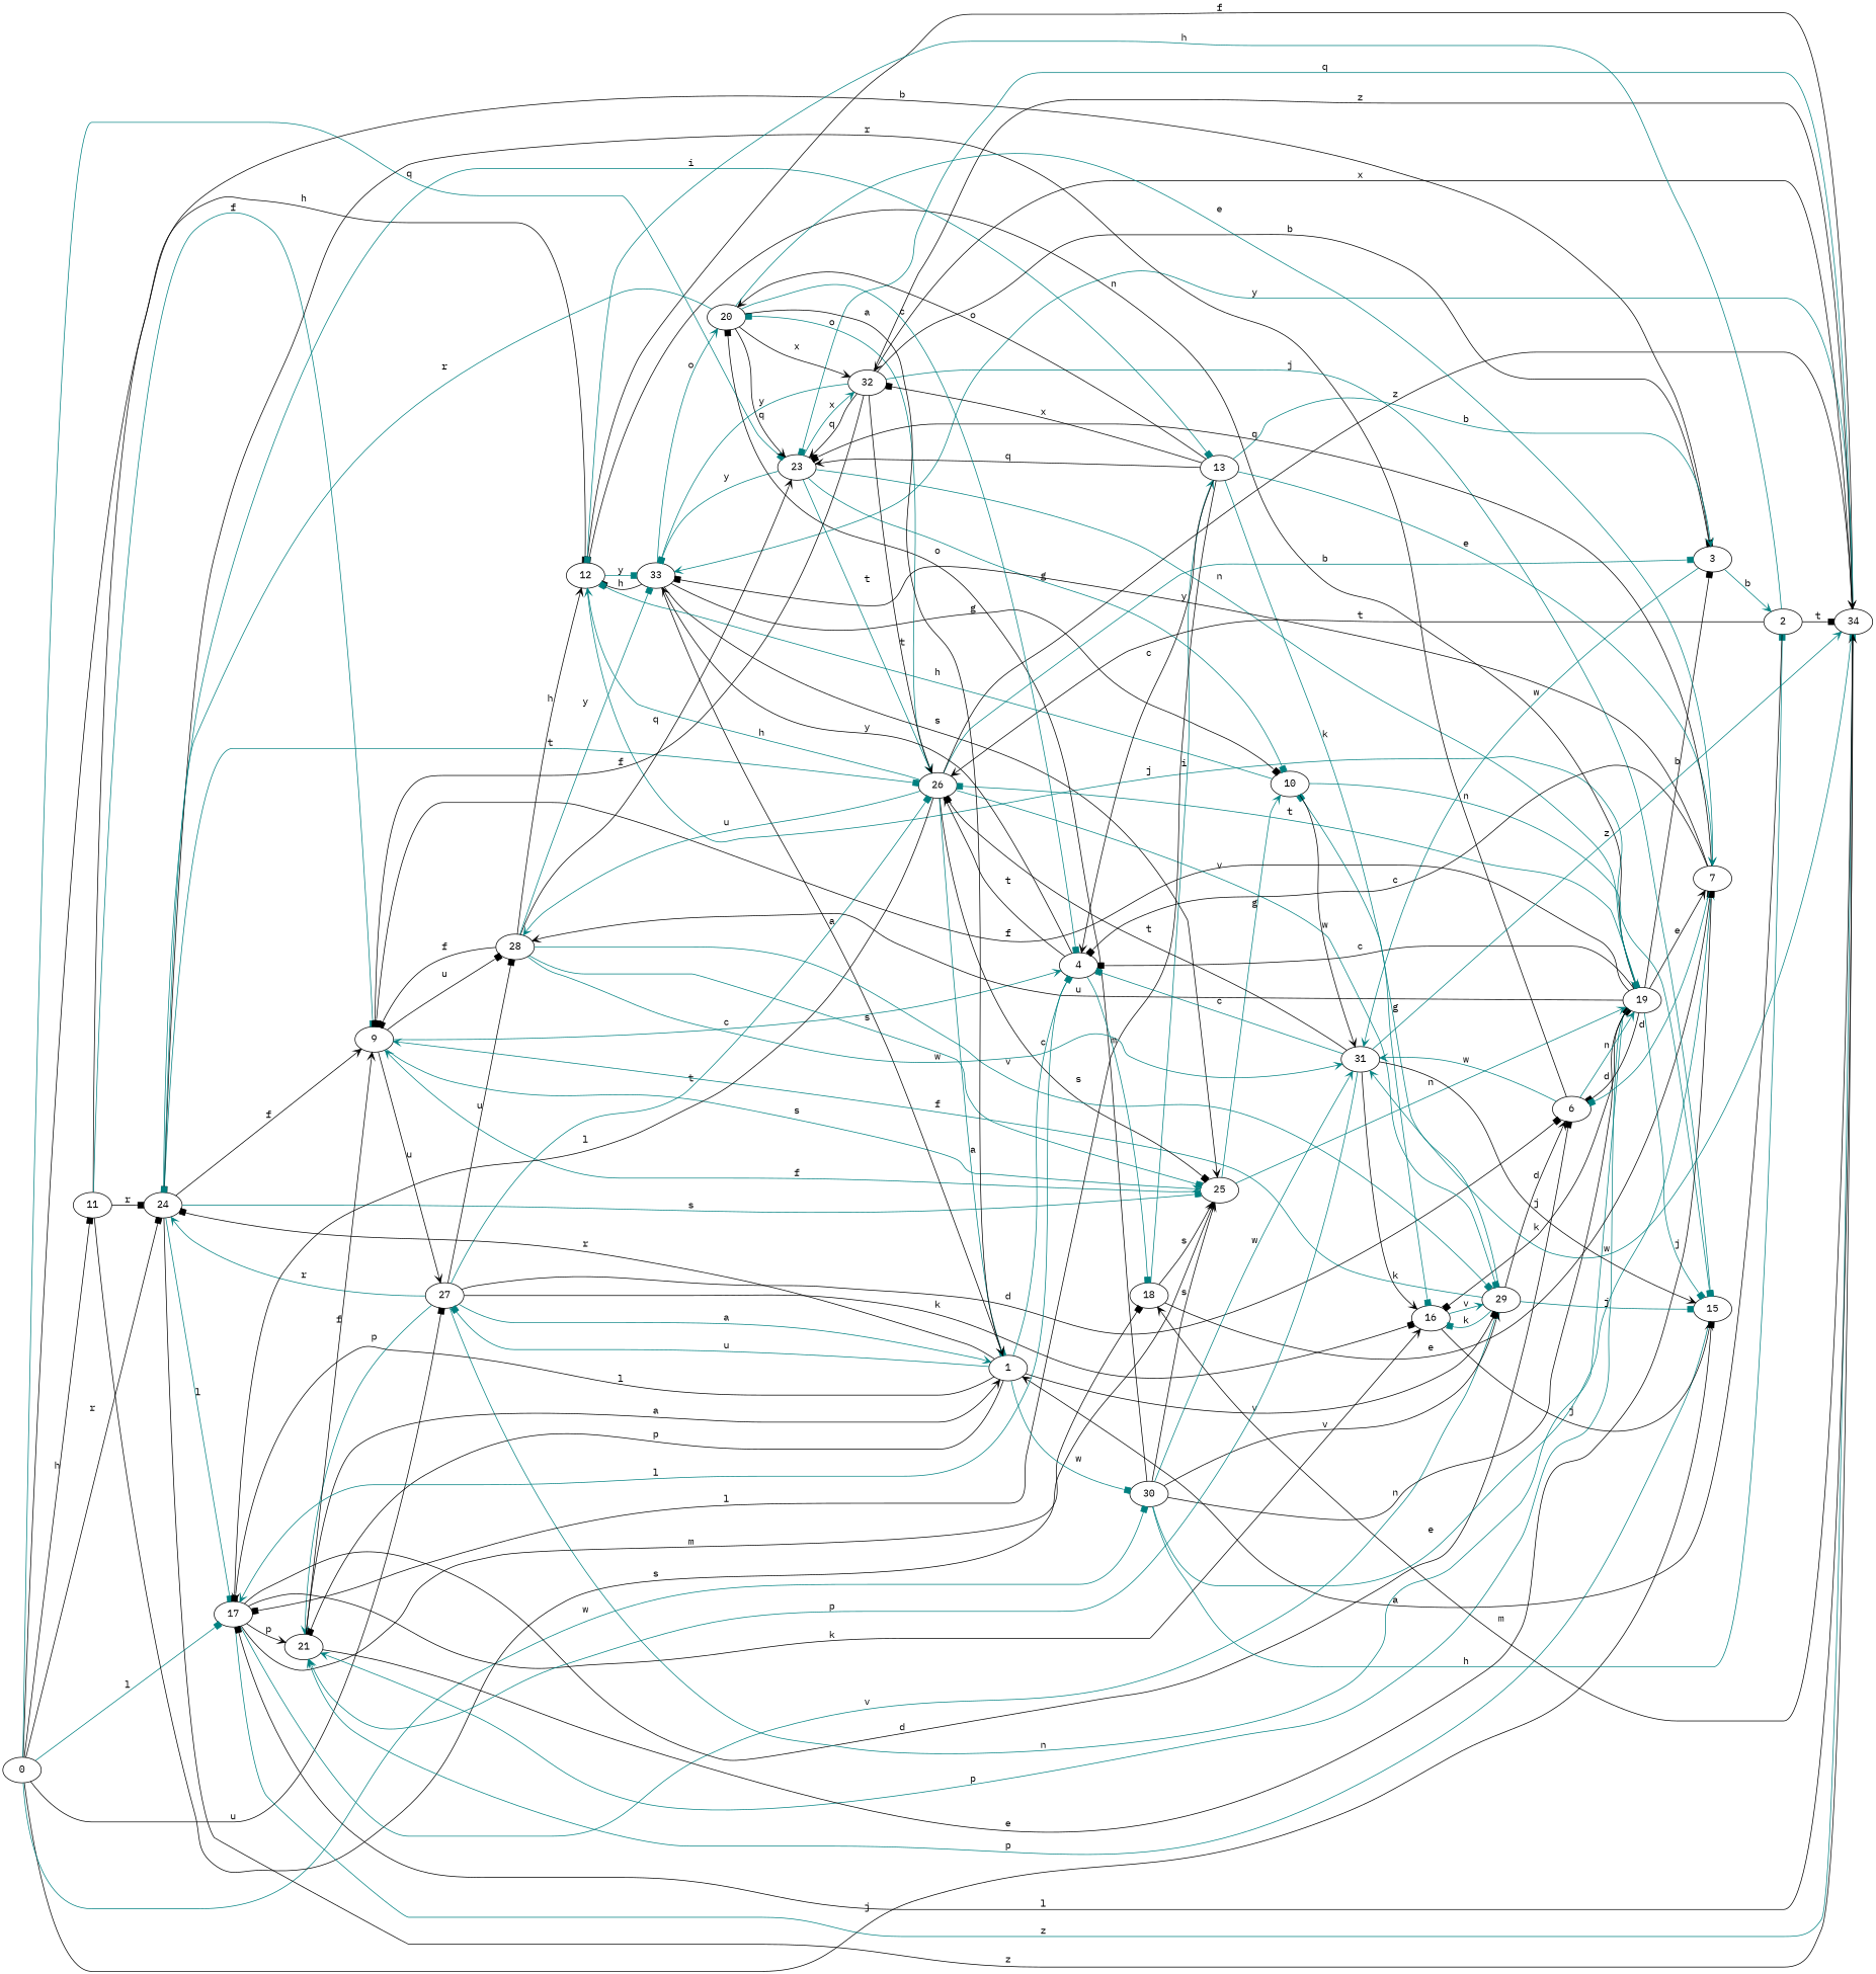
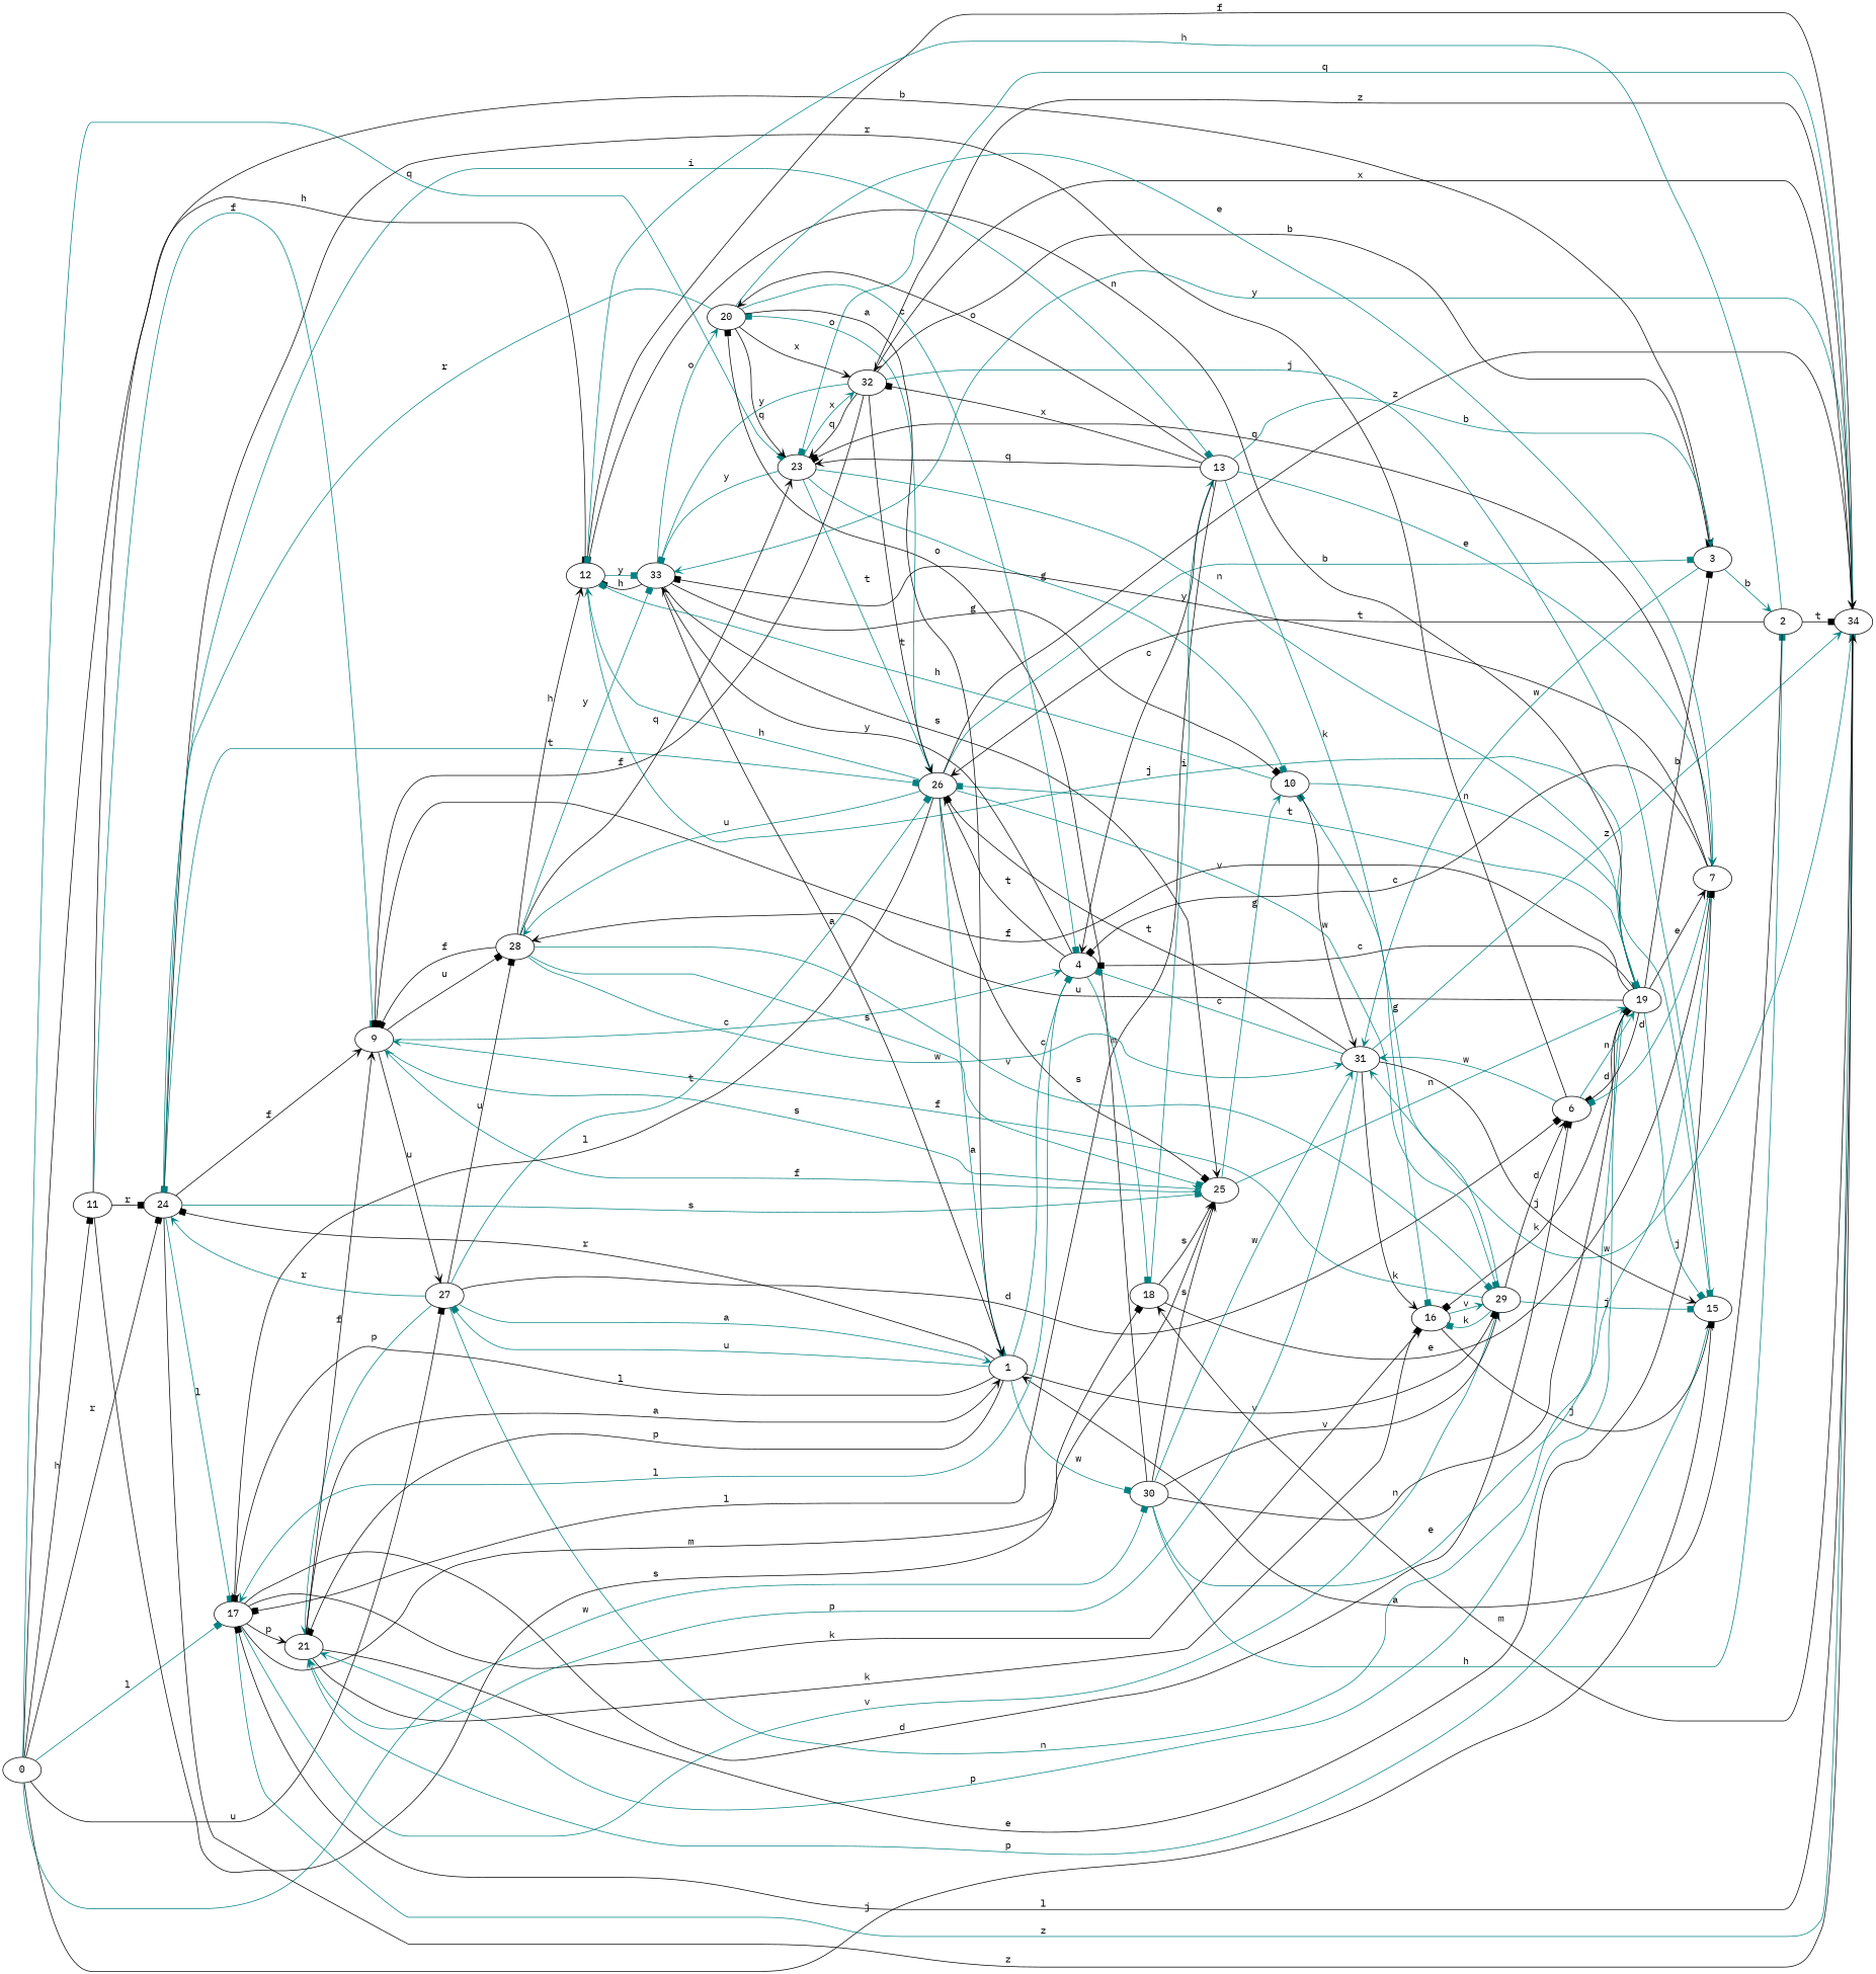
  strict digraph {
    fontname="IBM Plex Mono"
    rankdir=LR
    node [fontname="IBM Plex Mono"]
    edge [arrowhead=box color=black fontname="IBM Plex Mono"]
    0
    11
    12
    15
    17
    23
    24
    27
    30
    3
    9
    25
    33
    19
    21
    29
    34
    18
    6
    16
    26
    10
    32
    13
    1
    28
    2
    31
    7
    20
    4
    0 -> 11 [label=h]
    0 -> 12 [label=h]
    0 -> 15 [label=j]
    0 -> 17 [color=teal label=l]
    0 -> 23 [color=teal label=q]
    0 -> 24 [label=r]
    0 -> 27 [label=u]
    0 -> 30 [color=teal label=w]
    11 -> 24 [label=r]
    11 -> 3 [arrowhead=vee label=b]
    11 -> 9 [color=teal label=f]
    11 -> 25 [arrowhead=vee label=s]
    12 -> 15 [color=teal label=j]
    12 -> 33 [color=teal label=y]
    12 -> 19 [label=n]
    15 -> 21 [arrowhead=vee color=teal label=p]
    17 -> 21 [arrowhead=vee label=p]
    17 -> 29 [color=teal label=v]
    17 -> 34 [color=teal label=z]
    17 -> 18 [label=m]
    17 -> 6 [label=d]
    17 -> 16 [arrowhead=vee label=k]
    23 -> 33 [color=teal label=y]
    23 -> 19 [arrowhead=vee color=teal label=n]
    23 -> 26 [arrowhead=vee color=teal label=t]
    23 -> 10 [color=teal label=g]
    23 -> 32 [arrowhead=vee color=teal label=x]
    24 -> 17 [color=teal label=l]
    24 -> 9 [arrowhead=vee label=f]
    24 -> 25 [color=teal label=s]
    24 -> 34 [arrowhead=vee label=z]
    24 -> 26 [color=teal label=t]
    24 -> 13 [color=teal label=i]
    27 -> 24 [arrowhead=vee color=teal label=r]
    27 -> 19 [color=teal label=n]
    27 -> 21 [arrowhead=vee color=teal label=p]
    27 -> 6 [label=d]
    27 -> 26 [color=teal label=t]
    27 -> 1 [arrowhead=vee color=teal label=a]
    27 -> 28 [label=u]
    30 -> 25 [arrowhead=vee label=s]
    30 -> 19 [label=n]
    30 -> 29 [arrowhead=vee label=v]
    30 -> 2 [color=teal label=h]
    30 -> 31 [arrowhead=vee color=teal label=w]
    30 -> 7 [arrowhead=vee color=teal label=e]
    30 -> 20 [label=o]
    3 -> 2 [arrowhead=vee color=teal label=b]
    3 -> 31 [arrowhead=vee color=teal label=w]
    9 -> 27 [arrowhead=vee label=u]
    9 -> 25 [arrowhead=vee color=teal label=s]
    9 -> 28 [label=u]
    9 -> 4 [arrowhead=vee color=teal label=c]
    25 -> 9 [arrowhead=vee color=teal label=f]
    25 -> 19 [arrowhead=vee color=teal label=n]
    25 -> 10 [arrowhead=vee color=teal label=g]
    33 -> 12 [label=h]
    33 -> 25 [arrowhead=vee label=s]
    33 -> 10 [label=g]
    33 -> 1 [arrowhead=vee label=a]
    33 -> 20 [arrowhead=vee color=teal label=o]
    19 -> 15 [color=teal label=j]
    19 -> 3 [label=b]
    19 -> 9 [label=f]
    19 -> 21 [arrowhead=vee color=teal label=p]
    19 -> 6 [label=d]
    19 -> 16 [label=k]
    19 -> 26 [color=teal label=t]
    19 -> 28 [arrowhead=vee label=u]
    19 -> 7 [arrowhead=vee label=e]
    19 -> 4 [label=c]
    21 -> 9 [arrowhead=vee label=f]
-   27 -> 16 [label=k]
+   21 -> 16 [label=k]
    21 -> 1 [arrowhead=vee label=a]
    21 -> 7 [label=e]
    29 -> 15 [color=teal label=j]
    29 -> 9 [arrowhead=vee color=teal label=f]
    29 -> 6 [arrowhead=vee label=d]
    29 -> 16 [color=teal label=k]
    29 -> 10 [color=teal label=g]
    34 -> 12 [label=f]
    34 -> 17 [label=l]
    34 -> 23 [color=teal label=q]
    34 -> 33 [arrowhead=vee color=teal label=y]
    34 -> 18 [arrowhead=vee label=m]
    34 -> 32 [arrowhead=vee label=x]
    34 -> 31 [arrowhead=vee color=teal label=w]
    18 -> 25 [arrowhead=vee label=s]
    18 -> 13 [arrowhead=vee color=teal label=i]
    18 -> 7 [label=e]
    6 -> 24 [label=r]
    6 -> 19 [arrowhead=vee color=teal label=n]
    6 -> 31 [arrowhead=vee color=teal label=w]
    16 -> 15 [arrowhead=vee label=j]
    16 -> 29 [arrowhead=vee color=teal label=v]
    26 -> 12 [arrowhead=vee color=teal label=h]
    26 -> 17 [label=l]
    26 -> 3 [color=teal label=b]
    26 -> 25 [label=s]
    26 -> 29 [color=teal label=v]
    26 -> 34 [arrowhead=vee label=z]
    26 -> 1 [color=teal label=a]
    26 -> 28 [arrowhead=vee color=teal label=u]
    26 -> 20 [color=teal label=o]
    10 -> 12 [color=teal label=h]
    10 -> 19 [color=teal label=n]
    10 -> 31 [arrowhead=vee label=w]
-   32 -> 15 [color=teal label=j]
+   32 -> 15 [arrowhead=vee color=teal label=j]
    32 -> 23 [arrowhead=vee label=q]
    32 -> 3 [label=b]
    32 -> 9 [label=f]
    32 -> 33 [color=teal label=y]
    32 -> 34 [arrowhead=vee label=z]
    32 -> 26 [arrowhead=vee label=t]
    13 -> 17 [label=l]
    13 -> 23 [arrowhead=vee label=q]
    13 -> 3 [arrowhead=vee color=teal label=b]
    13 -> 16 [color=teal label=k]
    13 -> 32 [label=x]
    13 -> 7 [arrowhead=vee color=teal label=e]
    13 -> 20 [arrowhead=vee label=o]
    13 -> 4 [arrowhead=vee label=c]
    1 -> 17 [arrowhead=vee label=l]
    1 -> 24 [label=r]
    1 -> 27 [color=teal label=u]
    1 -> 30 [color=teal label=w]
    1 -> 21 [label=p]
    1 -> 29 [label=v]
    1 -> 4 [color=teal label=c]
    28 -> 12 [arrowhead=vee label=h]
    28 -> 23 [arrowhead=vee label=q]
    28 -> 9 [label=f]
    28 -> 25 [color=teal label=s]
    28 -> 33 [color=teal label=y]
    28 -> 29 [color=teal label=v]
    28 -> 31 [arrowhead=vee color=teal label=w]
    2 -> 12 [color=teal label=h]
    2 -> 34 [label=t]
    2 -> 26 [arrowhead=vee label=t]
    2 -> 1 [arrowhead=vee label=a]
    31 -> 15 [arrowhead=vee label=j]
    31 -> 21 [arrowhead=vee color=teal label=p]
    31 -> 34 [arrowhead=vee color=teal label=z]
    31 -> 16 [arrowhead=vee label=k]
    31 -> 26 [label=t]
    31 -> 4 [color=teal label=c]
    7 -> 23 [label=q]
    7 -> 33 [label=y]
    7 -> 6 [color=teal label=d]
    7 -> 4 [label=c]
    20 -> 23 [arrowhead=vee label=q]
    20 -> 24 [color=teal label=r]
    20 -> 32 [arrowhead=vee label=x]
    20 -> 1 [arrowhead=vee label=a]
    20 -> 7 [arrowhead=vee color=teal label=e]
    20 -> 4 [color=teal label=c]
    4 -> 17 [arrowhead=vee color=teal label=l]
    4 -> 33 [arrowhead=vee label=y]
    4 -> 18 [color=teal label=m]
    4 -> 26 [arrowhead=vee label=t]
  }
